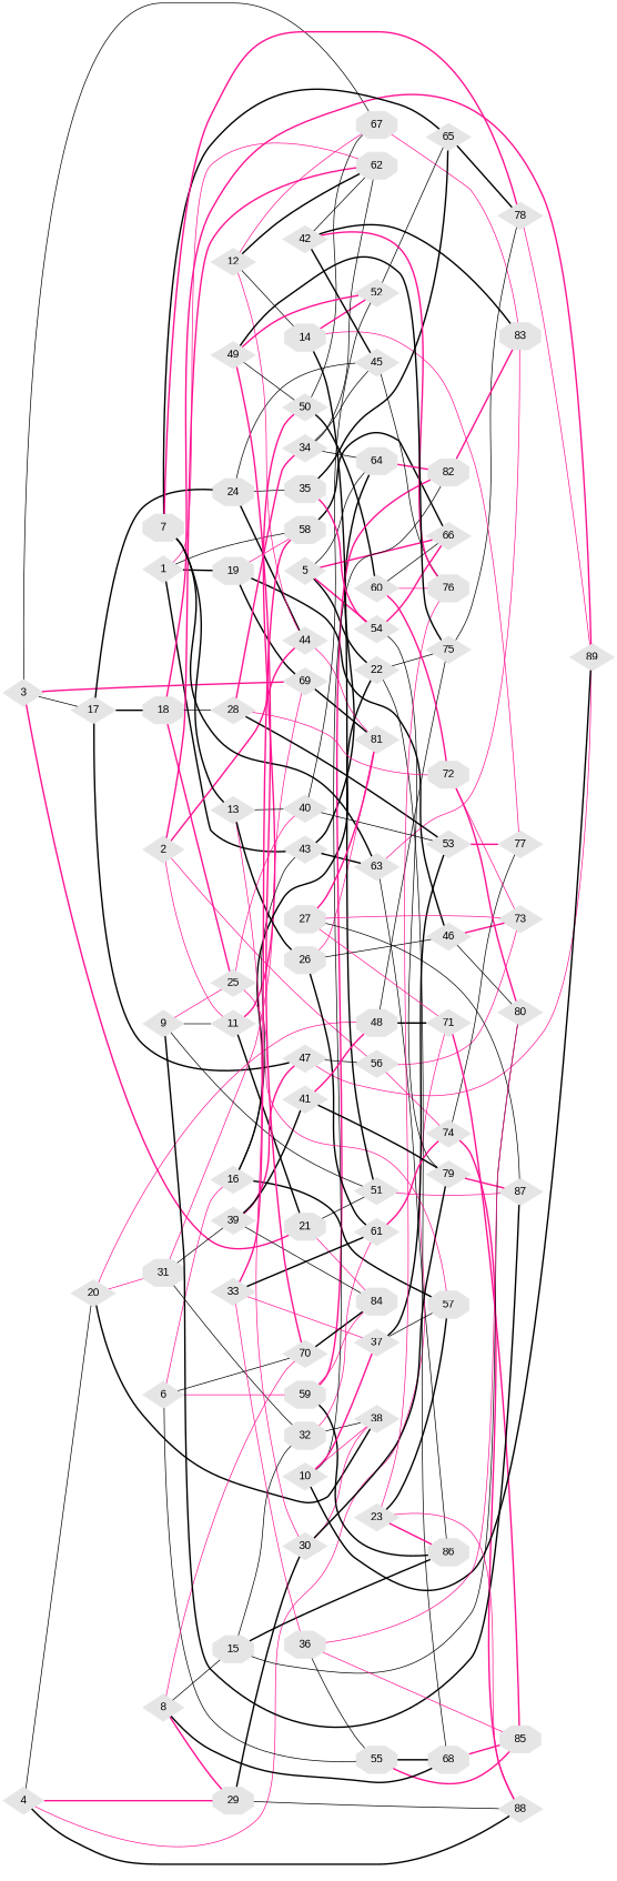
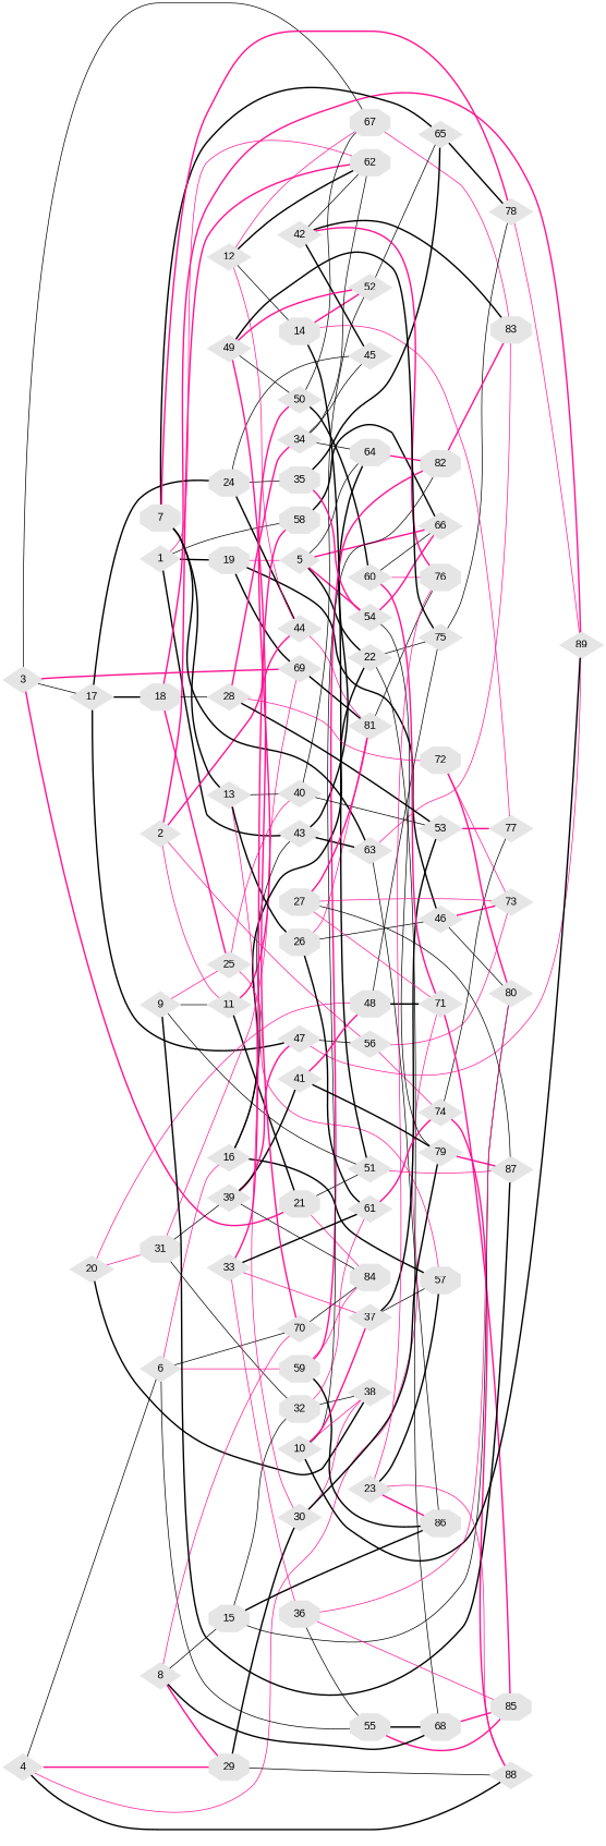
  graph {
    fontname="Liberation Sans"
    rankdir=LR
    node [color=gray90 fontname="Liberation Sans" shape=diamond style=filled]
    edge [color=black fontname="Liberation Sans" style=solid]
    19 [shape=octagon]
    1
    43
    58 [shape=octagon]
    62 [shape=octagon]
    69
    46
    64 [shape=octagon]
    63
    66
    2
    11
    44
    56
    21 [shape=octagon]
    50
    81
    73
    74
    3
    17
    67 [shape=octagon]
    18 [shape=octagon]
    24 [shape=octagon]
    47
    51
    84 [shape=octagon]
    83 [shape=octagon]
    4
    20
    29 [shape=octagon]
    71
    88
    38
    31 [shape=octagon]
    48 [shape=octagon]
    30
    85 [shape=octagon]
    5
    22
    54
    68 [shape=octagon]
    75
    79
    82 [shape=octagon]
    6
    16
    55 [shape=octagon]
    59 [shape=octagon]
    70
    57 [shape=octagon]
    86 [shape=octagon]
    7 [shape=octagon]
    13
    65
    78
    26 [shape=octagon]
    40
    89
    8
    15 [shape=octagon]
    32 [shape=octagon]
    80
    9
    25
    87
    10
    37
    53
    60
    12
    14 [shape=octagon]
    52
    77
    61
    28
    35 [shape=octagon]
    45
    34
    72 [shape=octagon]
    39
    23
    76 [shape=octagon]
    27 [shape=octagon]
    41
    33
    36 [shape=octagon]
    42
    49
-   19 -- 58 [color=deeppink]
+   19 -- 5 [color=deeppink]
    19 -- 69 [style=bold]
    19 -- 46 [style=bold]
    1 -- 19 [style=bold]
    1 -- 43 [style=bold]
    1 -- 58
    1 -- 62 [color=deeppink]
    43 -- 64 [style=bold]
    43 -- 63 [style=bold]
    58 -- 66 [style=bold]
    69 -- 81 [style=bold]
    46 -- 73 [color=deeppink style=bold]
    46 -- 80
    64 -- 82 [color=deeppink style=bold]
    63 -- 83 [color=deeppink]
    63 -- 86
    2 -- 62 [color=deeppink style=bold]
    2 -- 11 [color=deeppink]
    2 -- 44 [color=deeppink style=bold]
    2 -- 56 [color=deeppink]
    11 -- 21 [style=bold]
    11 -- 50 [color=deeppink style=bold]
    44 -- 81 [color=deeppink]
    56 -- 73 [color=deeppink]
    56 -- 74 [color=deeppink]
    21 -- 51
    21 -- 84 [color=deeppink]
    50 -- 67
    50 -- 60 [style=bold]
    74 -- 88 [color=deeppink style=bold]
    74 -- 77
    3 -- 69 [color=deeppink style=bold]
    3 -- 21 [color=deeppink style=bold]
    3 -- 17
    3 -- 67
    17 -- 18 [style=bold]
    17 -- 24 [style=bold]
    17 -- 47 [style=bold]
    67 -- 83 [color=deeppink]
    18 -- 89 [color=deeppink style=bold]
    18 -- 25 [color=deeppink style=bold]
    18 -- 28
    24 -- 44 [style=bold]
    24 -- 35
    24 -- 45
    47 -- 56
    47 -- 89 [color=deeppink]
    51 -- 87 [color=deeppink]
-   4 -- 20
+   4 -- 6
    4 -- 29 [color=deeppink style=bold]
    4 -- 71 [color=deeppink]
    4 -- 88 [style=bold]
    20 -- 38 [style=bold]
    20 -- 31 [color=deeppink]
    20 -- 48 [color=deeppink]
    29 -- 88
    29 -- 30 [style=bold]
    71 -- 85 [color=deeppink style=bold]
    31 -- 69 [color=deeppink]
    31 -- 32
    31 -- 39
    48 -- 71 [style=bold]
    48 -- 75
    30 -- 38 [color=deeppink]
    30 -- 79 [style=bold]
    5 -- 64
    5 -- 66 [color=deeppink style=bold]
    5 -- 22 [style=bold]
    5 -- 54 [color=deeppink style=bold]
    22 -- 68
    22 -- 75
    54 -- 66 [color=deeppink style=bold]
    54 -- 79
    68 -- 85 [color=deeppink style=bold]
    75 -- 78
    79 -- 87 [color=deeppink style=bold]
    82 -- 83 [color=deeppink style=bold]
    6 -- 16 [color=deeppink]
    6 -- 55
    6 -- 59 [color=deeppink]
    6 -- 70
    16 -- 43
    16 -- 22 [style=bold]
    16 -- 57 [style=bold]
    55 -- 85 [color=deeppink style=bold]
    55 -- 68 [style=bold]
    59 -- 84 [color=deeppink]
    59 -- 82 [color=deeppink style=bold]
    59 -- 86 [style=bold]
-   70 -- 84 [style=bold]
+   70 -- 84
    7 -- 63 [style=bold]
    7 -- 13 [style=bold]
    7 -- 65 [style=bold]
    7 -- 78 [color=deeppink style=bold]
    13 -- 30 [color=deeppink]
    13 -- 26 [style=bold]
    13 -- 40
    65 -- 78 [style=bold]
    78 -- 89 [color=deeppink]
    26 -- 46
    26 -- 81 [color=deeppink]
    26 -- 61 [style=bold]
    40 -- 53
    40 -- 52
    8 -- 29 [color=deeppink style=bold]
    8 -- 68 [style=bold]
    8 -- 70 [color=deeppink]
    8 -- 15
    15 -- 86 [style=bold]
    15 -- 32
    15 -- 80
    32 -- 38
    32 -- 61 [color=deeppink]
    9 -- 11
    9 -- 51
    9 -- 25 [color=deeppink]
    9 -- 87 [style=bold]
    25 -- 57 [color=deeppink]
    25 -- 40 [color=deeppink]
    10 -- 38 [color=deeppink]
    10 -- 82
    10 -- 89 [style=bold]
    10 -- 37 [color=deeppink style=bold]
    37 -- 57
    37 -- 53 [style=bold]
    53 -- 77 [color=deeppink style=bold]
    60 -- 66
-   60 -- 72 [color=deeppink style=bold]
+   60 -- 71 [color=deeppink style=bold]
    60 -- 76 [color=deeppink]
    12 -- 62 [style=bold]
    12 -- 44 [color=deeppink]
    12 -- 67 [color=deeppink]
    12 -- 14
    14 -- 51 [style=bold]
    14 -- 52 [color=deeppink style=bold]
    14 -- 77 [color=deeppink]
    52 -- 65
    61 -- 74 [color=deeppink style=bold]
    28 -- 53 [style=bold]
    28 -- 34 [color=deeppink style=bold]
    28 -- 72 [color=deeppink]
    35 -- 54 [color=deeppink style=bold]
    35 -- 65 [style=bold]
-   45 -- 76
+   81 -- 76
    34 -- 62
    34 -- 64
    34 -- 45
    72 -- 73 [color=deeppink]
    72 -- 80 [color=deeppink style=bold]
    39 -- 47 [color=deeppink style=bold]
    39 -- 84
    39 -- 41 [style=bold]
    23 -- 88 [color=deeppink]
    23 -- 57 [style=bold]
    23 -- 86 [color=deeppink style=bold]
    23 -- 76 [color=deeppink]
    27 -- 81 [color=deeppink style=bold]
    27 -- 73 [color=deeppink]
    27 -- 71 [color=deeppink]
    27 -- 87
    41 -- 48 [color=deeppink style=bold]
    41 -- 79 [style=bold]
    33 -- 58 [color=deeppink style=bold]
    33 -- 37 [color=deeppink]
    33 -- 61 [style=bold]
    33 -- 36 [color=deeppink]
    36 -- 85 [color=deeppink]
    36 -- 55
    36 -- 80 [color=deeppink]
    42 -- 62
    42 -- 83 [style=bold]
    42 -- 45 [style=bold]
    42 -- 76 [color=deeppink style=bold]
    49 -- 50
    49 -- 75 [style=bold]
    49 -- 70 [color=deeppink style=bold]
    49 -- 52 [color=deeppink style=bold]
  }
